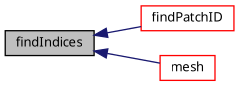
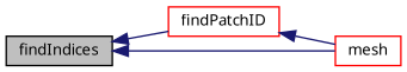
  digraph {
    fontname="Noto Sans"
    rankdir=LR
    node [color=red fontname="Noto Sans" fontsize=10 shape=record]
    edge [color=midnightblue dir=back fontname="Noto Sans" fontsize=10 labelfontname=FreeSans labelfontsize=10 style=solid]
    n1 [color=black fillcolor=grey75 fontcolor=black height=0.2 label=findIndices style=filled width=0.4]
    n2 [height=0.2 label=findPatchID width=0.4]
    n3 [height=0.2 label=mesh width=0.4]
    n1 -> n2
    n1 -> n3
+   n2 -> n3
  }
